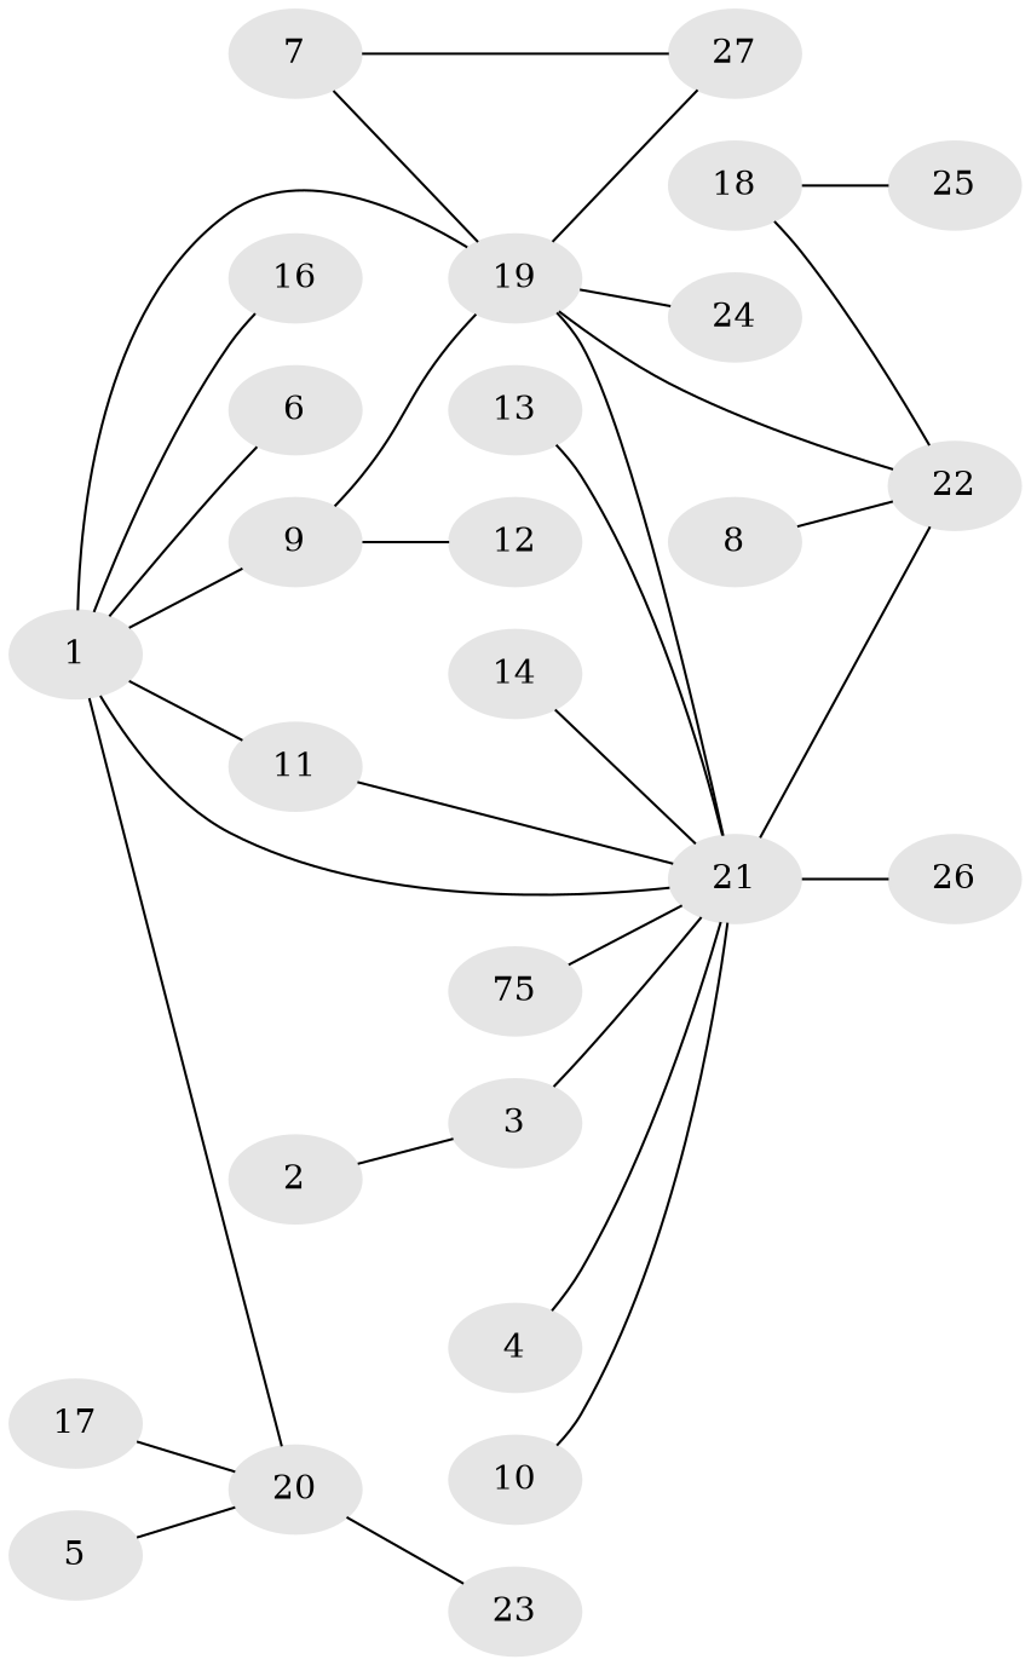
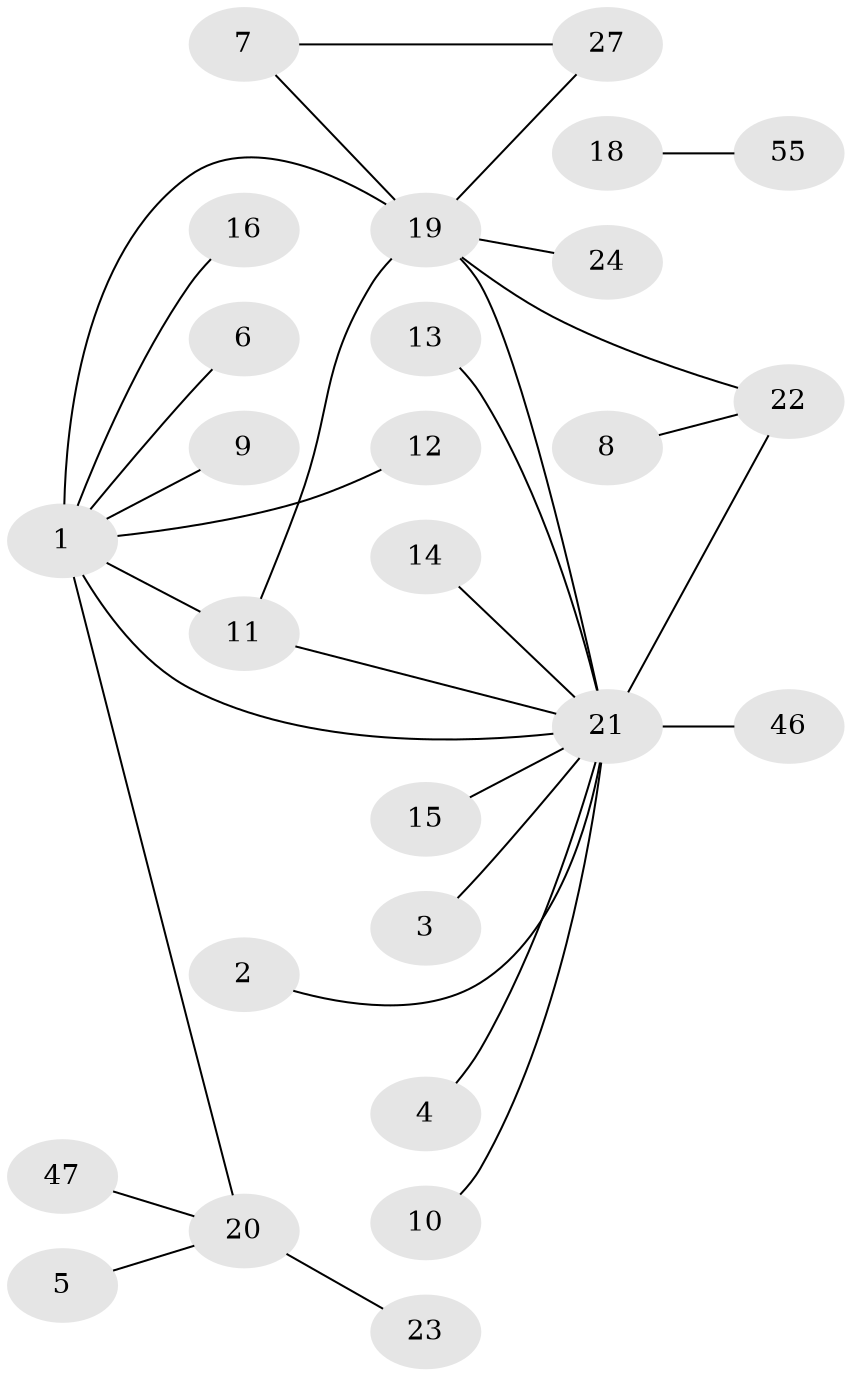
  graph {
    rankdir=LR
    node [color=gray90 style=filled]
    edge [weight=1.0]
    1
    6
    9
    11
    12
    16
    19
    20
    21
    27
    22
    24
    23
-   26
+   26 [label=46]
    2
    3
    4
    5
    7
    8
    10
    13
    14
-   15 [label=75]
-   17
+   15
+   17 [label=47]
    18
-   25
+   25 [label=55]
    1 -- 6
    1 -- 9
    1 -- 11
-   9 -- 12 [weight=2.0]
+   1 -- 12 [weight=2.0]
    1 -- 16
    1 -- 19
    1 -- 20
    1 -- 21
-   9 -- 19 [weight=2.0]
+   11 -- 19 [weight=2.0]
    11 -- 21
    19 -- 21
    19 -- 27
    19 -- 22
    19 -- 24
    20 -- 23
    21 -- 22
    21 -- 26
-   2 -- 3
+   2 -- 21
    3 -- 21
    4 -- 21
    5 -- 20
    7 -- 19
    7 -- 27
    8 -- 22
    10 -- 21
    13 -- 21
    14 -- 21
    15 -- 21
    17 -- 20
-   18 -- 22
    18 -- 25
  }
